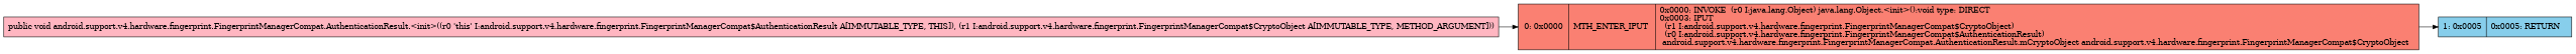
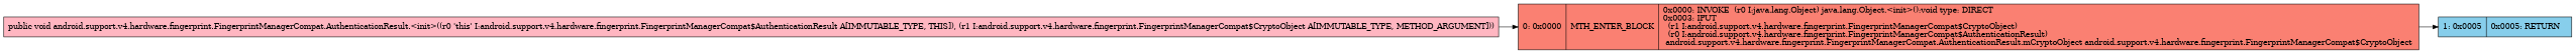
  digraph {
    rankdir=LR
    node [shape=record style=filled]
-   n1 [label="{0\:\ 0x0000|MTH_ENTER_IPUT\l|0x0000: INVOKE  (r0 I:java.lang.Object) java.lang.Object.\<init\>():void type: DIRECT \l0x0003: IPUT  \l  (r1 I:android.support.v4.hardware.fingerprint.FingerprintManagerCompat$CryptoObject)\l  (r0 I:android.support.v4.hardware.fingerprint.FingerprintManagerCompat$AuthenticationResult)\l android.support.v4.hardware.fingerprint.FingerprintManagerCompat.AuthenticationResult.mCryptoObject android.support.v4.hardware.fingerprint.FingerprintManagerCompat$CryptoObject \l}" fillcolor=salmon]
+   n1 [label="{0\:\ 0x0000|MTH_ENTER_BLOCK\l|0x0000: INVOKE  (r0 I:java.lang.Object) java.lang.Object.\<init\>():void type: DIRECT \l0x0003: IPUT  \l  (r1 I:android.support.v4.hardware.fingerprint.FingerprintManagerCompat$CryptoObject)\l  (r0 I:android.support.v4.hardware.fingerprint.FingerprintManagerCompat$AuthenticationResult)\l android.support.v4.hardware.fingerprint.FingerprintManagerCompat.AuthenticationResult.mCryptoObject android.support.v4.hardware.fingerprint.FingerprintManagerCompat$CryptoObject \l}" fillcolor=salmon]
    n2 [label="{1\:\ 0x0005|0x0005: RETURN   \l}" fillcolor=skyblue]
    n3 [label="{public void android.support.v4.hardware.fingerprint.FingerprintManagerCompat.AuthenticationResult.\<init\>((r0 'this' I:android.support.v4.hardware.fingerprint.FingerprintManagerCompat$AuthenticationResult A[IMMUTABLE_TYPE, THIS]), (r1 I:android.support.v4.hardware.fingerprint.FingerprintManagerCompat$CryptoObject A[IMMUTABLE_TYPE, METHOD_ARGUMENT])) }" fillcolor=lightpink]
    n1 -> n2
    n3 -> n1
  }
